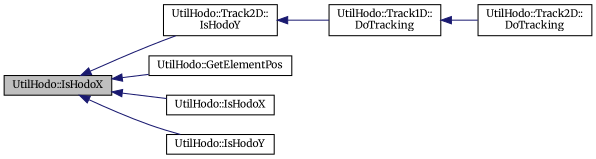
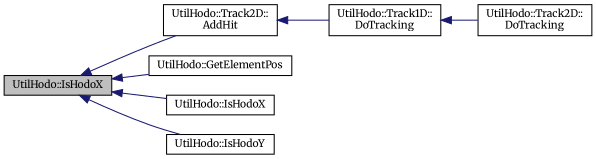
  digraph {
    fontname=Merriweather
    rankdir=LR
    node [color=black fontname=Merriweather fontsize=10 shape=record]
    edge [color=midnightblue dir=back fontname=Merriweather fontsize=10 labelfontname=FreeSans labelfontsize=10 style=solid]
    n1 [fillcolor=grey75 fontcolor=black height=0.2 label="UtilHodo::IsHodoX" style=filled width=0.4]
-   n2 [height=0.2 label="UtilHodo::Track2D::\lIsHodoY" width=0.4]
+   n2 [height=0.2 label="UtilHodo::Track2D::\lAddHit" width=0.4]
    n3 [height=0.2 label="UtilHodo::GetElementPos" width=0.4]
    n4 [height=0.2 label="UtilHodo::IsHodoX" width=0.4]
    n5 [height=0.2 label="UtilHodo::IsHodoY" width=0.4]
    n6 [height=0.2 label="UtilHodo::Track1D::\lDoTracking" width=0.4]
    n7 [height=0.2 label="UtilHodo::Track2D::\lDoTracking" width=0.4]
    n1 -> n2
    n1 -> n3
    n1 -> n4
    n1 -> n5
    n2 -> n6
    n6 -> n7
  }
